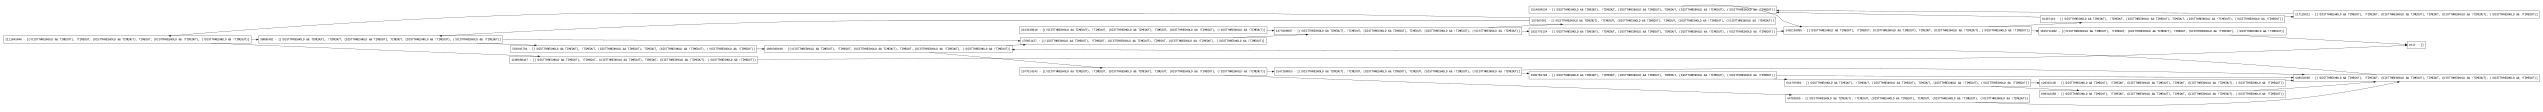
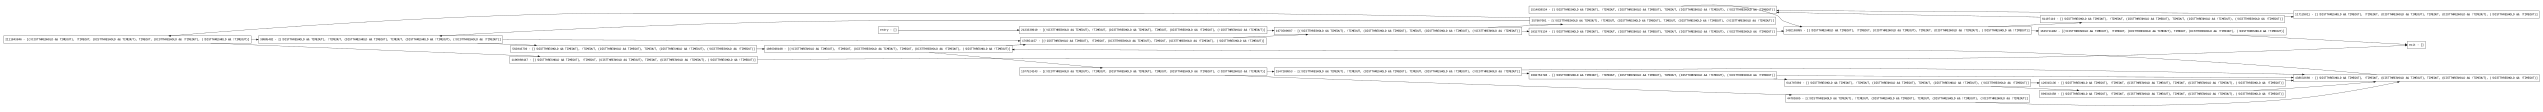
  digraph {
    rankdir=LR
    fontname="Liberation Mono"
    node [shape=record fontname="Liberation Mono"]
    edge [fontname="Liberation Mono"]
    n1 [label="1514038534 - [(!DISTTHRESHOLD && TIMEOUT), !TIMEOUT, (DISTTHRESHOLD && TIMEOUT), TIMEOUT, (DISTTHRESHOLD && !TIMEOUT), (!DISTTHRESHOLD && !TIMEOUT)]"]
    n2 [label="1492163895 - [(!DISTTHRESHOLD && TIMEOUT), !TIMEOUT, (DISTTHRESHOLD && TIMEOUT), TIMEOUT, (DISTTHRESHOLD && !TIMEOUT), (!DISTTHRESHOLD && !TIMEOUT)]"]
    n3 [label="2133338910 - [(!DISTTHRESHOLD && TIMEOUT), !TIMEOUT, (DISTTHRESHOLD && TIMEOUT), TIMEOUT, (DISTTHRESHOLD && !TIMEOUT), (!DISTTHRESHOLD && !TIMEOUT)]"]
    n4 [label="1973509987 - [(!DISTTHRESHOLD && TIMEOUT), !TIMEOUT, (DISTTHRESHOLD && TIMEOUT), TIMEOUT, (DISTTHRESHOLD && !TIMEOUT), (!DISTTHRESHOLD && !TIMEOUT)]"]
    n5 [label="1577524243 - [(!DISTTHRESHOLD && TIMEOUT), !TIMEOUT, (DISTTHRESHOLD && TIMEOUT), TIMEOUT, (DISTTHRESHOLD && !TIMEOUT), (!DISTTHRESHOLD && !TIMEOUT)]"]
    n6 [label="44785305 - [(!DISTTHRESHOLD && TIMEOUT), !TIMEOUT, (DISTTHRESHOLD && TIMEOUT), TIMEOUT, (DISTTHRESHOLD && !TIMEOUT), (!DISTTHRESHOLD && !TIMEOUT)]"]
    n7 [label="1547280953 - [(!DISTTHRESHOLD && TIMEOUT), !TIMEOUT, (DISTTHRESHOLD && TIMEOUT), TIMEOUT, (DISTTHRESHOLD && !TIMEOUT), (!DISTTHRESHOLD && !TIMEOUT)]"]
    n8 [label="357907601 - [(!DISTTHRESHOLD && TIMEOUT), !TIMEOUT, (DISTTHRESHOLD && TIMEOUT), TIMEOUT, (DISTTHRESHOLD && !TIMEOUT), (!DISTTHRESHOLD && !TIMEOUT)]"]
    n9 [label="1015779134 - [(!DISTTHRESHOLD && TIMEOUT), !TIMEOUT, (DISTTHRESHOLD && TIMEOUT), TIMEOUT, (DISTTHRESHOLD && !TIMEOUT), (!DISTTHRESHOLD && !TIMEOUT)]"]
    n10 [label="38085482 - [(!DISTTHRESHOLD && TIMEOUT), !TIMEOUT, (DISTTHRESHOLD && TIMEOUT), TIMEOUT, (DISTTHRESHOLD && !TIMEOUT), (!DISTTHRESHOLD && !TIMEOUT)]"]
    n11 [label="562016739 - [(!DISTTHRESHOLD && TIMEOUT), !TIMEOUT, (DISTTHRESHOLD && TIMEOUT), TIMEOUT, (DISTTHRESHOLD && !TIMEOUT), (!DISTTHRESHOLD && !TIMEOUT)]"]
    n12 [label="176851157 - [(!DISTTHRESHOLD && TIMEOUT), !TIMEOUT, (DISTTHRESHOLD && TIMEOUT), TIMEOUT, (DISTTHRESHOLD && !TIMEOUT), (!DISTTHRESHOLD && !TIMEOUT)]"]
    n13 [label="2082763798 - [(!DISTTHRESHOLD && TIMEOUT), !TIMEOUT, (DISTTHRESHOLD && TIMEOUT), TIMEOUT, (DISTTHRESHOLD && !TIMEOUT), (!DISTTHRESHOLD && !TIMEOUT)]"]
    n14 [label="438633669 - [(!DISTTHRESHOLD && TIMEOUT), !TIMEOUT, (DISTTHRESHOLD && TIMEOUT), TIMEOUT, (DISTTHRESHOLD && !TIMEOUT), (!DISTTHRESHOLD && !TIMEOUT)]"]
    n15 [label="614707869 - [(!DISTTHRESHOLD && TIMEOUT), !TIMEOUT, (DISTTHRESHOLD && TIMEOUT), TIMEOUT, (DISTTHRESHOLD && !TIMEOUT), (!DISTTHRESHOLD && !TIMEOUT)]"]
    n16 [label="1986398108 - [(!DISTTHRESHOLD && TIMEOUT), !TIMEOUT, (DISTTHRESHOLD && TIMEOUT), TIMEOUT, (DISTTHRESHOLD && !TIMEOUT), (!DISTTHRESHOLD && !TIMEOUT)]"]
    n17 [label="117129811 - [(!DISTTHRESHOLD && TIMEOUT), !TIMEOUT, (DISTTHRESHOLD && TIMEOUT), TIMEOUT, (DISTTHRESHOLD && !TIMEOUT), (!DISTTHRESHOLD && !TIMEOUT)]"]
    n18 [label="1106060447 - [(!DISTTHRESHOLD && TIMEOUT), !TIMEOUT, (DISTTHRESHOLD && TIMEOUT), TIMEOUT, (DISTTHRESHOLD && !TIMEOUT), (!DISTTHRESHOLD && !TIMEOUT)]"]
    n19 [label="exit - []"]
    n20 [label="1635711982 - [(!DISTTHRESHOLD && TIMEOUT), !TIMEOUT, (DISTTHRESHOLD && TIMEOUT), TIMEOUT, (DISTTHRESHOLD && !TIMEOUT), (!DISTTHRESHOLD && !TIMEOUT)]"]
    n21 [label="61107119 - [(!DISTTHRESHOLD && TIMEOUT), !TIMEOUT, (DISTTHRESHOLD && TIMEOUT), TIMEOUT, (DISTTHRESHOLD && !TIMEOUT), (!DISTTHRESHOLD && !TIMEOUT)]"]
    n22 [label="120315136 - [(!DISTTHRESHOLD && TIMEOUT), !TIMEOUT, (DISTTHRESHOLD && TIMEOUT), TIMEOUT, (DISTTHRESHOLD && !TIMEOUT), (!DISTTHRESHOLD && !TIMEOUT)]"]
    n23 [label="2111843846 - [(!DISTTHRESHOLD && TIMEOUT), !TIMEOUT, (DISTTHRESHOLD && TIMEOUT), TIMEOUT, (DISTTHRESHOLD && !TIMEOUT), (!DISTTHRESHOLD && !TIMEOUT)]"]
    n24 [label="899343450 - [(!DISTTHRESHOLD && TIMEOUT), !TIMEOUT, (DISTTHRESHOLD && TIMEOUT), TIMEOUT, (DISTTHRESHOLD && !TIMEOUT), (!DISTTHRESHOLD && !TIMEOUT)]"]
+   n25 [label="entry - []"]
    n1 -> n2
    n2 -> n20
    n2 -> n21
    n3 -> n4
    n4 -> n8
    n4 -> n9
    n5 -> n6
    n5 -> n7
    n6 -> n14
    n7 -> n13
    n7 -> n14
    n8 -> n10
    n8 -> n23
    n9 -> n2
    n10 -> n11
    n10 -> n12
    n11 -> n16
    n12 -> n4
    n13 -> n14
    n13 -> n15
    n14 -> n16
    n15 -> n22
    n15 -> n24
    n16 -> n5
    n16 -> n12
    n17 -> n1
    n18 -> n19
    n20 -> n19
    n21 -> n1
    n21 -> n17
    n22 -> n14
    n23 -> n10
    n23 -> n18
    n24 -> n14
+   n25 -> n3
  }
